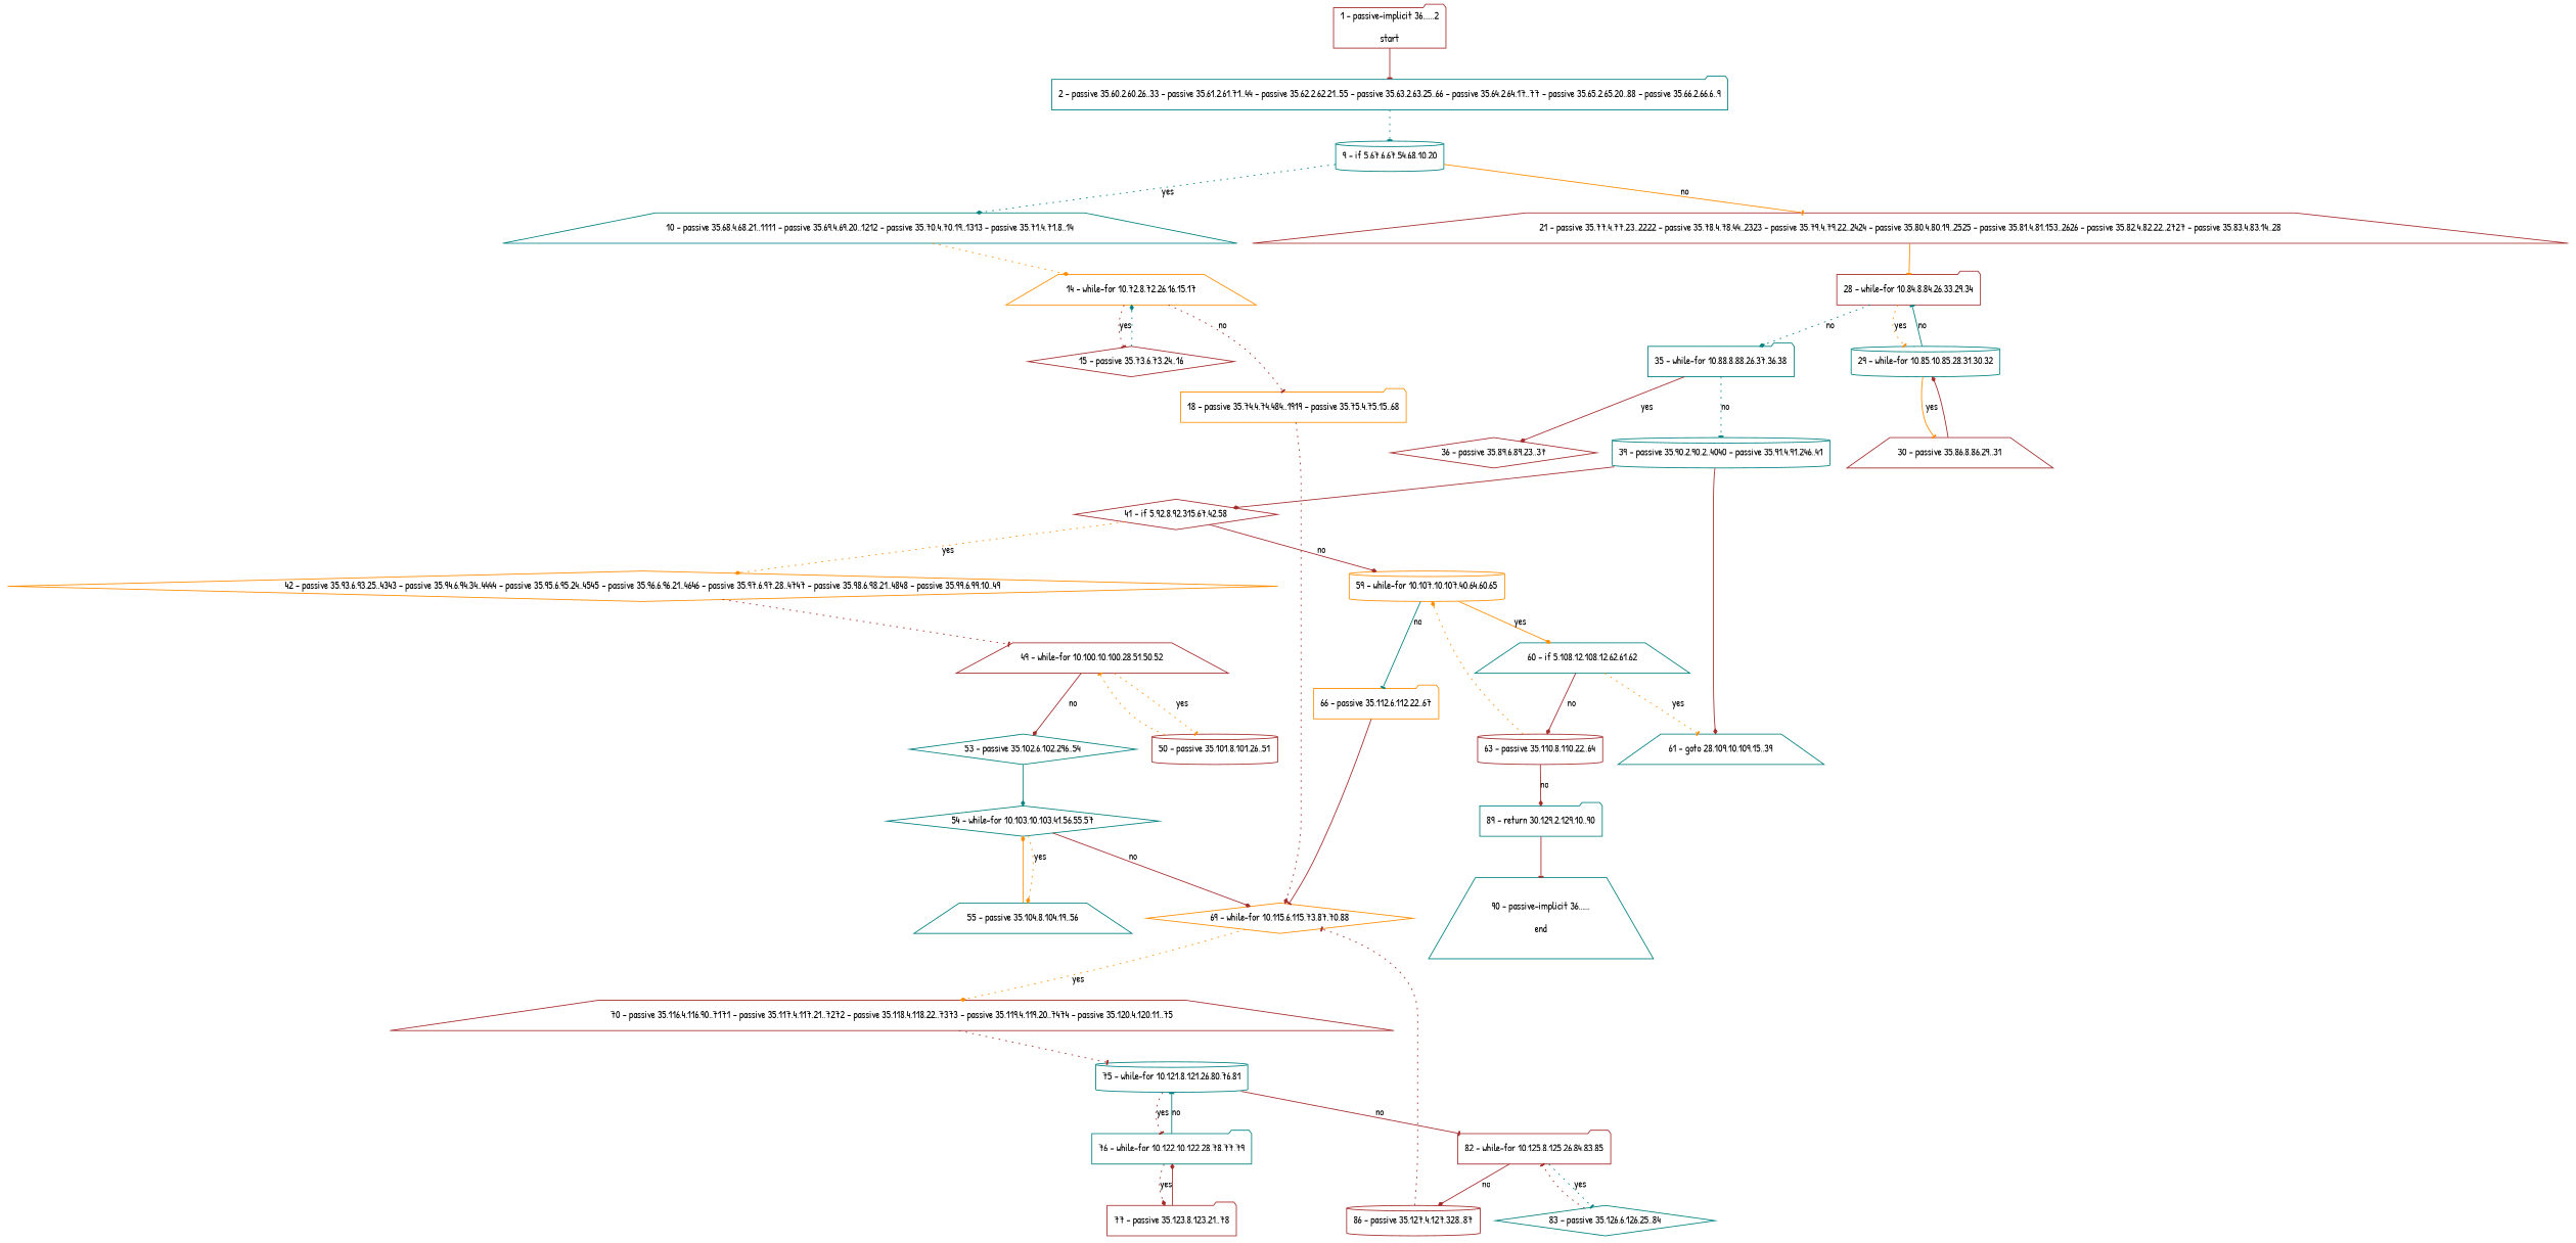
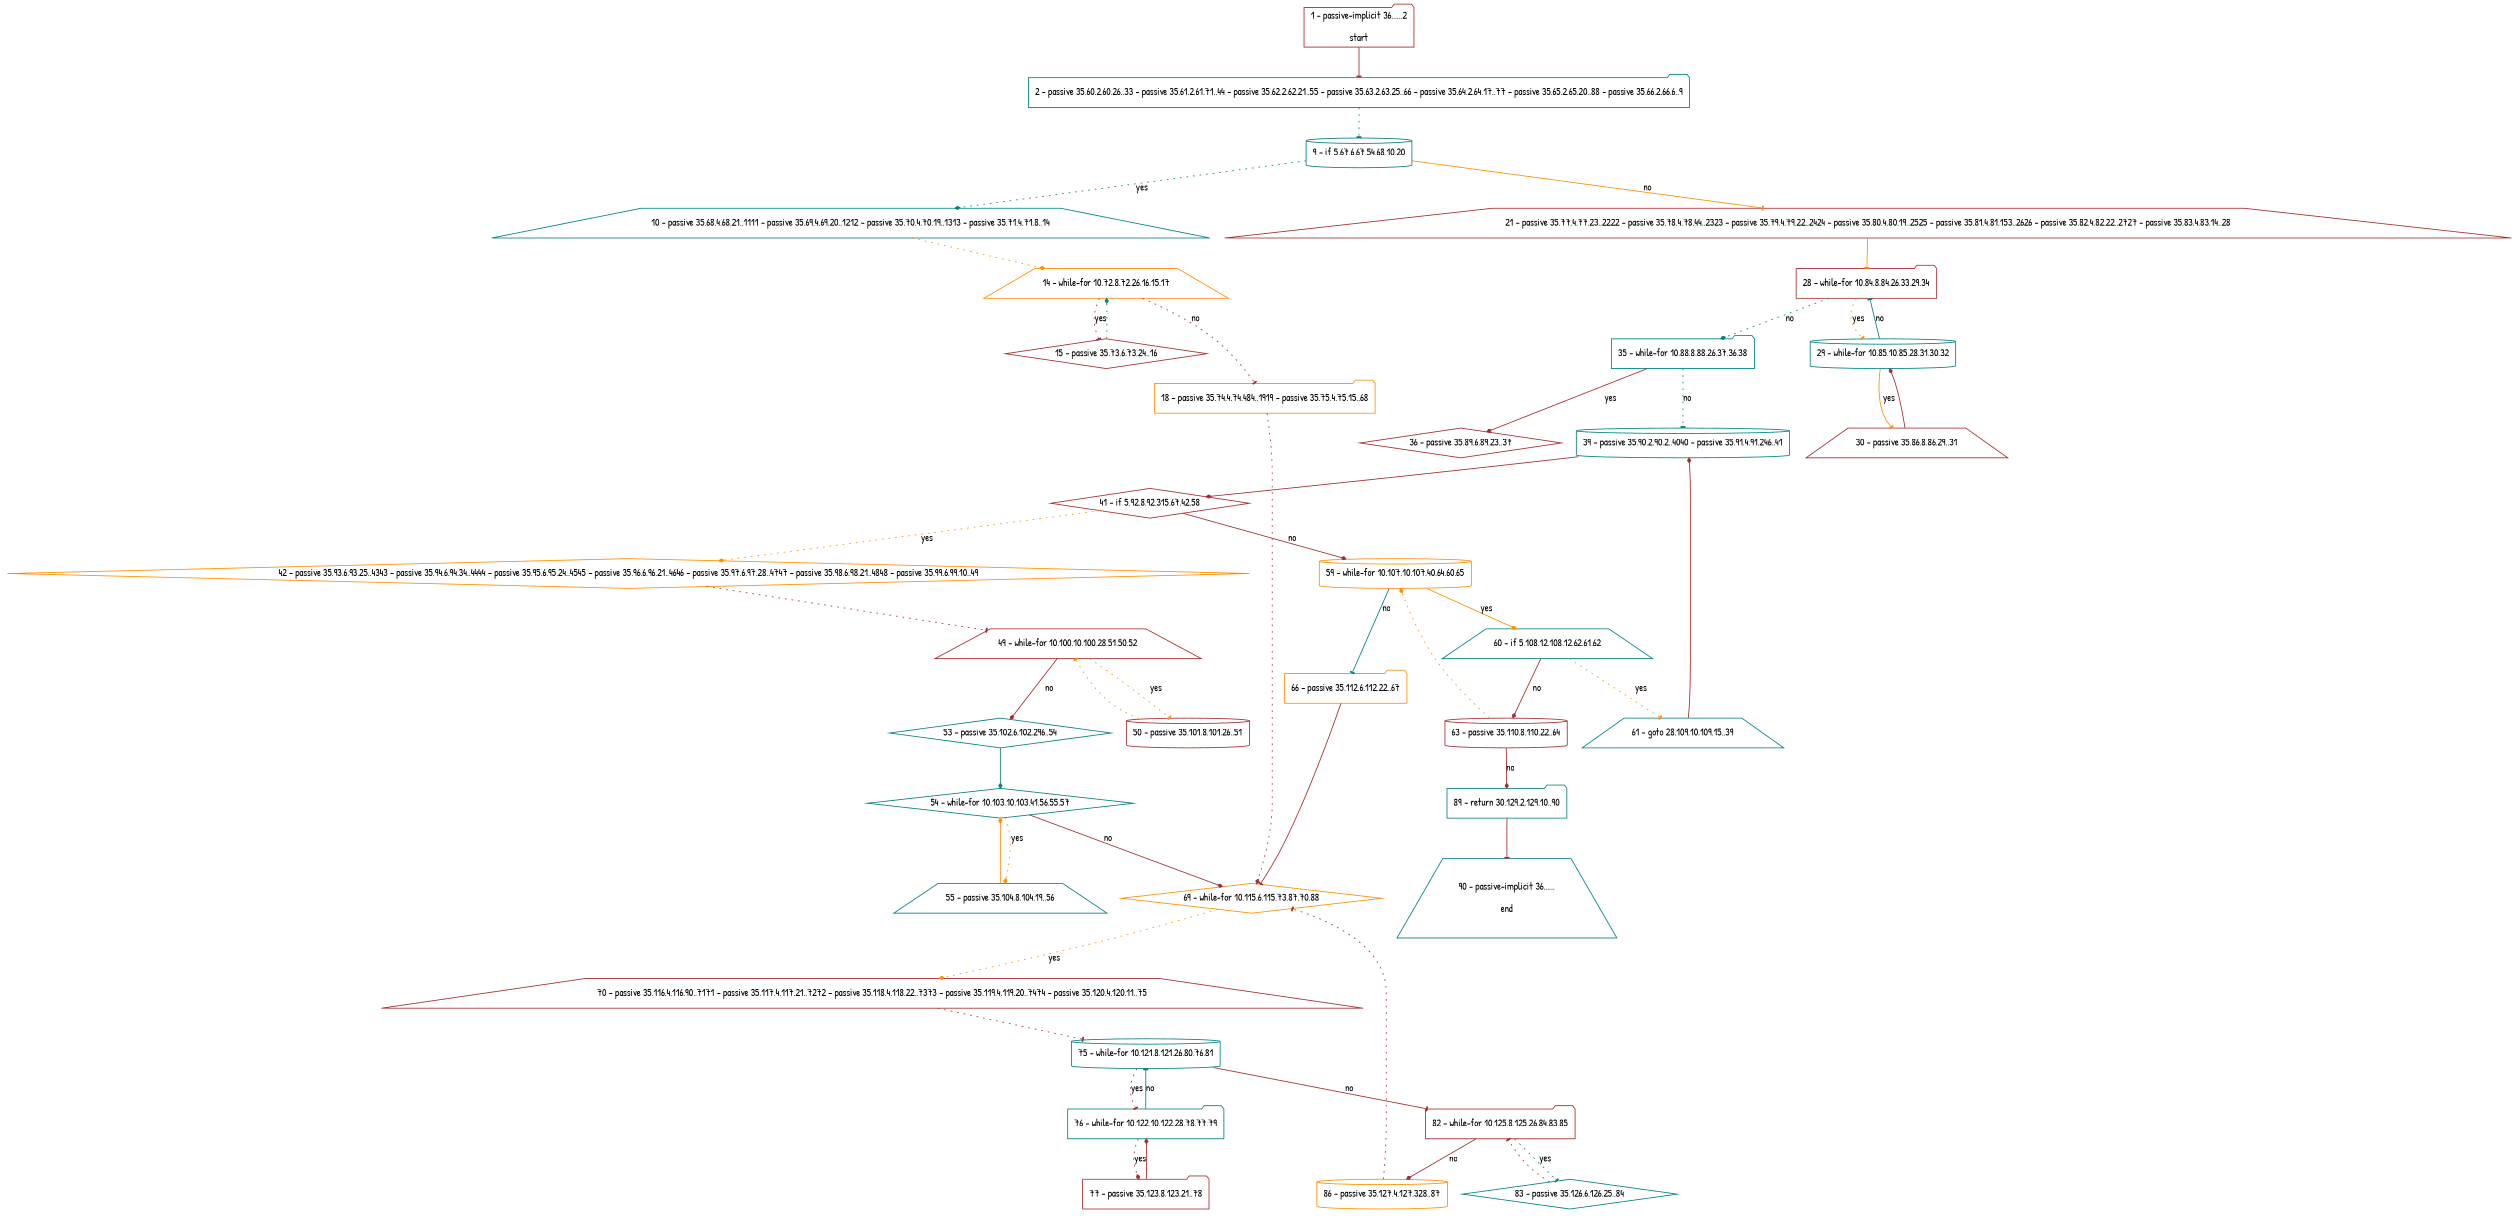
  digraph {
    bgcolor=white
    compound=true
    fillcolor="#FFFFCC"
    fontname="Patrick Hand"
    fontsize=12
    pack=true
    packmode=clust
    style="rounded,filled"
    node [color=teal compound=true fillcolor="#ffffff" fixedsize=false fontname="Patrick Hand" fontsize=12 node_initialized=no shape=folder style=filled]
    edge [arrowhead=tee arrowsize=0.5 arrowtail=none color=brown compound=true dir=forward fontcolor=black fontname="Patrick Hand" fontsize=12 style=dotted]
    n1 [label="2 - passive 35,60,2,60,26,,33 - passive 35,61,2,61,71,,44 - passive 35,62,2,62,21,,55 - passive 35,63,2,63,25,,66 - passive 35,64,2,64,17,,77 - passive 35,65,2,65,20,,88 - passive 35,66,2,66,6,,9"]
    n2 [label="9 - if 5,67,6,67,54,68,10,20" shape=cylinder]
    n3 [label="10 - passive 35,68,4,68,21,,1111 - passive 35,69,4,69,20,,1212 - passive 35,70,4,70,19,,1313 - passive 35,71,4,71,8,,14" shape=trapezium]
    n4 [color=brown label="21 - passive 35,77,4,77,23,,2222 - passive 35,78,4,78,44,,2323 - passive 35,79,4,79,22,,2424 - passive 35,80,4,80,19,,2525 - passive 35,81,4,81,153,,2626 - passive 35,82,4,82,22,,2727 - passive 35,83,4,83,14,,28" shape=trapezium]
    n5 [color=brown label="1 - passive-implicit 36,,,,,,2\n\nstart"]
    n6 [color=darkorange label="14 - while-for 10,72,8,72,26,16,15,17" shape=trapezium]
    n7 [color=brown label="28 - while-for 10,84,8,84,26,33,29,34"]
    n8 [color=brown label="15 - passive 35,73,6,73,24,,16" shape=diamond]
    n9 [color=darkorange label="18 - passive 35,74,4,74,484,,1919 - passive 35,75,4,75,15,,68"]
    n10 [label="29 - while-for 10,85,10,85,28,31,30,32" shape=cylinder]
    n11 [label="35 - while-for 10,88,8,88,26,37,36,38"]
    n12 [color=darkorange label="69 - while-for 10,115,6,115,73,87,70,88" shape=diamond]
    n13 [color=brown label="70 - passive 35,116,4,116,90,,7171 - passive 35,117,4,117,21,,7272 - passive 35,118,4,118,22,,7373 - passive 35,119,4,119,20,,7474 - passive 35,120,4,120,11,,75" shape=trapezium]
    n14 [label="75 - while-for 10,121,8,121,26,80,76,81" shape=cylinder]
    n15 [label="89 - return 30,129,2,129,10,,90"]
    n16 [label="90 - passive-implicit 36,,,,,,\n\nend" shape=trapezium]
    n17 [color=brown label="30 - passive 35,86,8,86,29,,31" shape=trapezium]
    n18 [color=brown label="36 - passive 35,89,6,89,23,,37" shape=diamond]
    n19 [label="39 - passive 35,90,2,90,2,,4040 - passive 35,91,4,91,246,,41" shape=cylinder]
    n20 [color=brown label="41 - if 5,92,8,92,315,67,42,58" shape=diamond]
    n21 [color=darkorange label="42 - passive 35,93,6,93,25,,4343 - passive 35,94,6,94,34,,4444 - passive 35,95,6,95,24,,4545 - passive 35,96,6,96,21,,4646 - passive 35,97,6,97,28,,4747 - passive 35,98,6,98,21,,4848 - passive 35,99,6,99,10,,49" shape=diamond]
    n22 [color=darkorange label="59 - while-for 10,107,10,107,40,64,60,65" shape=cylinder]
    n23 [color=brown label="49 - while-for 10,100,10,100,28,51,50,52" shape=trapezium]
    n24 [label="60 - if 5,108,12,108,12,62,61,62" shape=trapezium]
    n25 [color=darkorange label="66 - passive 35,112,6,112,22,,67"]
    n26 [color=brown label="50 - passive 35,101,8,101,26,,51" shape=cylinder]
    n27 [label="53 - passive 35,102,6,102,296,,54" shape=diamond]
    n28 [label="61 - goto 28,109,10,109,15,,39" shape=trapezium]
    n29 [color=brown label="63 - passive 35,110,8,110,22,,64" shape=cylinder]
    n30 [label="54 - while-for 10,103,10,103,41,56,55,57" shape=diamond]
    n31 [label="55 - passive 35,104,8,104,19,,56" shape=trapezium]
    n32 [label="76 - while-for 10,122,10,122,28,78,77,79"]
    n33 [color=brown label="82 - while-for 10,125,8,125,26,84,83,85"]
    n34 [color=brown label="77 - passive 35,123,8,123,21,,78"]
    n35 [label="83 - passive 35,126,6,126,25,,84" shape=diamond]
-   n36 [color=brown label="86 - passive 35,127,4,127,328,,87" shape=cylinder]
+   n36 [color=darkorange label="86 - passive 35,127,4,127,328,,87" shape=cylinder]
    n1 -> n2 [color=teal]
    n2 -> n3 [arrowhead=diamond color=teal label=yes]
    n2 -> n4 [color=darkorange label=no style=solid]
    n3 -> n6 [arrowhead=diamond color=darkorange]
    n4 -> n7 [color=darkorange style=solid]
    n5 -> n1 [style=solid]
    n6 -> n8 [label=yes]
    n6 -> n9 [label=no]
    n7 -> n10 [color=darkorange label=yes]
    n7 -> n11 [arrowhead=diamond color=teal label=no]
    n8 -> n6 [arrowhead=diamond color=teal]
    n9 -> n12 [arrowhead=diamond]
    n10 -> n7 [color=teal label=no style=solid]
    n10 -> n17 [color=darkorange label=yes style=solid]
    n11 -> n18 [arrowhead=diamond label=yes style=solid]
    n11 -> n19 [color=teal label=no]
    n12 -> n13 [arrowhead=diamond color=darkorange label=yes]
    n13 -> n14
    n14 -> n32 [label=yes]
    n14 -> n33 [label=no style=solid]
    n15 -> n16 [style=solid]
    n17 -> n10 [arrowhead=diamond style=solid]
    n19 -> n20 [arrowhead=diamond style=solid]
    n20 -> n21 [arrowhead=diamond color=darkorange label=yes]
    n20 -> n22 [arrowhead=diamond label=no style=solid]
    n21 -> n23
    n22 -> n24 [arrowhead=diamond color=darkorange label=yes style=solid]
    n22 -> n25 [color=teal label=no style=solid]
    n23 -> n26 [color=darkorange label=yes]
    n23 -> n27 [arrowhead=diamond label=no style=solid]
    n24 -> n28 [color=darkorange label=yes]
    n24 -> n29 [arrowhead=diamond label=no style=solid]
    n25 -> n12 [style=solid]
    n26 -> n23 [color=darkorange]
    n27 -> n30 [arrowhead=diamond color=teal style=solid]
-   n19 -> n28 [arrowhead=diamond style=solid]
+   n28 -> n19 [arrowhead=diamond style=solid]
    n29 -> n15 [arrowhead=diamond label=no style=solid]
    n29 -> n22 [arrowhead=diamond color=darkorange]
    n30 -> n12 [arrowhead=diamond label=no style=solid]
    n30 -> n31 [arrowhead=diamond color=darkorange label=yes]
    n31 -> n30 [arrowhead=diamond color=darkorange style=solid]
    n32 -> n14 [color=teal label=no style=solid]
    n32 -> n34 [arrowhead=diamond label=yes]
    n33 -> n35 [color=teal label=yes]
    n33 -> n36 [arrowhead=diamond label=no style=solid]
    n34 -> n32 [arrowhead=diamond style=solid]
    n35 -> n33
    n36 -> n12
  }
